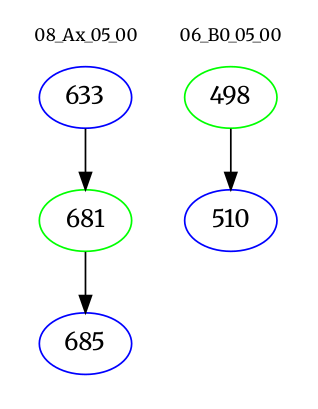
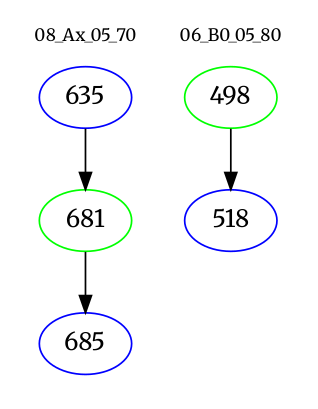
  digraph {
    fontname=Merriweather
    node [color=blue fontname=Merriweather]
    edge [color=black fontname=Merriweather]
    n1 [color=green label=681]
-   n2 [label=633]
+   n2 [label=635]
    n3 [label=685]
    n4 [color=green label=498]
-   n5 [label=510]
+   n5 [label=518]
    subgraph cluster_1 {
      color=white
      fontsize=10
-     label="08_Ax_05_00"
+     label="08_Ax_05_70"
      n1
      n2
      n3
    }
    subgraph cluster_2 {
      color=white
      fontsize=10
-     label="06_B0_05_00"
+     label="06_B0_05_80"
      n4
      n5
    }
    n1 -> n3
    n2 -> n1
    n4 -> n5
  }
